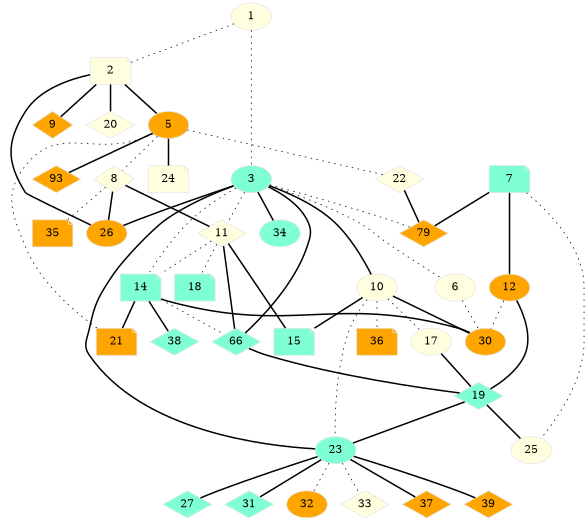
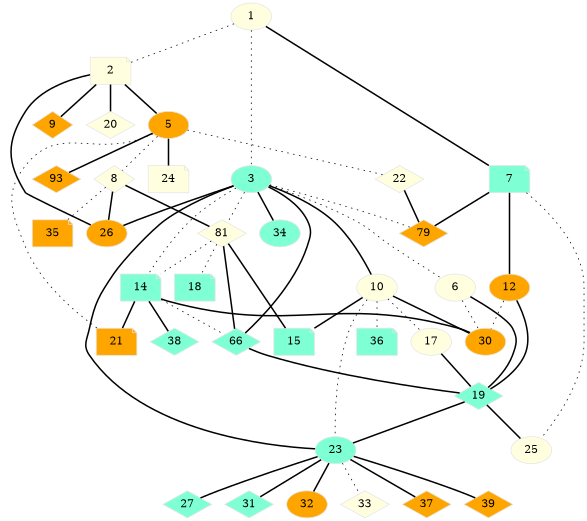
  graph {
    fontname="DejaVu Serif"
    node [color=gray90 fillcolor=orange fontname="DejaVu Serif" shape=diamond style=filled]
    edge [fontname="DejaVu Serif" style=bold weight=1.0]
    1 [fillcolor=lightyellow shape=ellipse]
    2 [fillcolor=lightyellow shape=note]
    3 [fillcolor=aquamarine shape=ellipse]
    7 [fillcolor=aquamarine shape=note]
    5 [shape=ellipse]
    9
    20 [fillcolor=lightyellow]
    26 [shape=ellipse]
    6 [fillcolor=lightyellow shape=ellipse]
    10 [fillcolor=lightyellow shape=ellipse]
-   11 [fillcolor=lightyellow]
+   11 [fillcolor=lightyellow label=81]
    14 [fillcolor=aquamarine shape=note]
    n13 [fillcolor=aquamarine label=66]
    23 [fillcolor=aquamarine shape=ellipse]
    n15 [label=79]
    34 [fillcolor=aquamarine shape=ellipse]
    12 [shape=ellipse]
    25 [fillcolor=lightyellow shape=ellipse]
    8 [fillcolor=lightyellow]
    n20 [label=93]
    21 [shape=note]
    22 [fillcolor=lightyellow]
    24 [fillcolor=lightyellow shape=note]
    19 [fillcolor=aquamarine]
    30 [shape=ellipse]
    17 [fillcolor=lightyellow shape=ellipse]
    15 [fillcolor=aquamarine shape=note]
-   36 [shape=note]
+   36 [fillcolor=aquamarine shape=note]
    18 [fillcolor=aquamarine shape=note]
    38 [fillcolor=aquamarine]
    27 [fillcolor=aquamarine]
    31 [fillcolor=aquamarine]
    32 [shape=ellipse]
    33 [fillcolor=lightyellow]
    37
    39
    35 [shape=note]
    1 -- 2 [style=dotted]
    1 -- 3 [style=dotted]
+   1 -- 7
    2 -- 5
    2 -- 9
    2 -- 20
    2 -- 26
    3 -- 26
    3 -- 6 [style=dotted]
    3 -- 10
    3 -- 11 [style=dotted weight=2.0]
    3 -- 14 [style=dotted]
    3 -- n13
    3 -- 23
    3 -- n15 [style=dotted]
    3 -- 34
    7 -- n15
    7 -- 12 [weight=2.0]
    7 -- 25 [style=dotted]
    5 -- 8 [style=dotted]
    5 -- n20
    5 -- 21 [style=dotted]
    5 -- 22 [style=dotted]
    5 -- 24 [weight=4.0]
+   6 -- 19
    6 -- 30 [style=dotted]
    10 -- 23 [style=dotted]
    10 -- 30
    10 -- 17 [style=dotted]
    10 -- 15
    10 -- 36 [style=dotted]
    11 -- 14 [style=dotted]
    11 -- n13 [weight=5.0]
    11 -- 15
    11 -- 18 [style=dotted]
    14 -- n13 [style=dotted]
    14 -- 21
    14 -- 30
    14 -- 38
    n13 -- 19
    23 -- 27
    23 -- 31
-   23 -- 32 [style=dotted]
+   23 -- 32
    23 -- 33 [style=dotted]
    23 -- 37
    23 -- 39
    12 -- 19
    12 -- 30 [style=dotted]
    8 -- 26
    8 -- 11
    8 -- 35 [style=dotted]
    22 -- n15
    19 -- 23
    19 -- 25
    17 -- 19
  }
